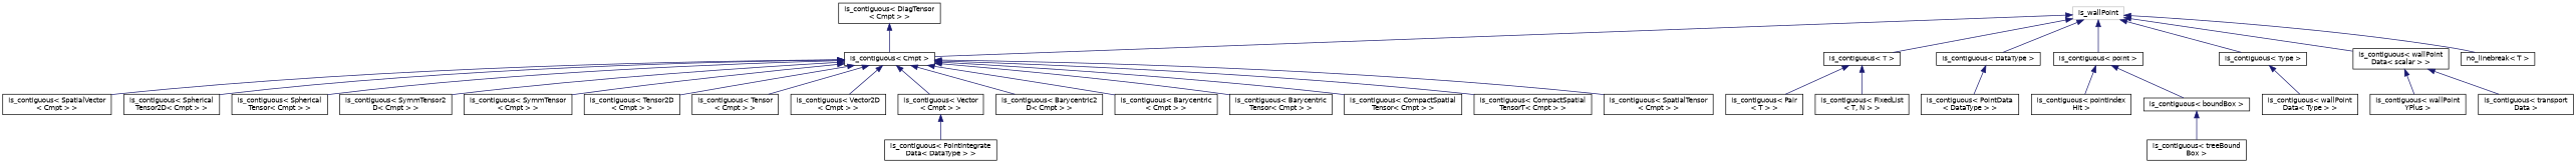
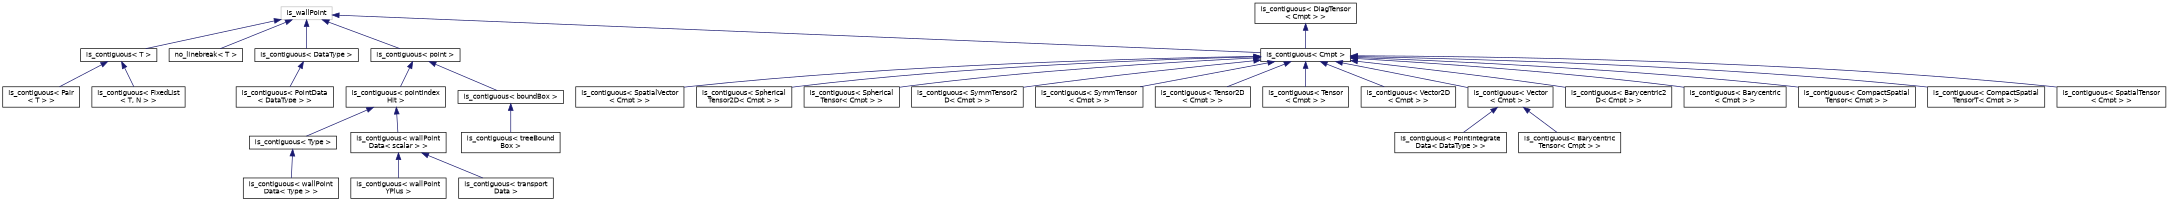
  digraph {
    rankdir=TB
    node [color=black fontname=Helvetica fontsize=10 shape=record]
    edge [color=midnightblue dir=back fontname=Helvetica fontsize=10 labelfontname=Helvetica labelfontsize=10 style=solid]
    n1 [color=grey75 height=0.2 label=is_wallPoint width=0.4]
    n2 [height=0.2 label="no_linebreak\< T \>" width=0.4]
    n3 [height=0.2 label="is_contiguous\< T \>" width=0.4]
    n4 [height=0.2 label="is_contiguous\< Cmpt \>" width=0.4]
    n5 [height=0.2 label="is_contiguous\< DataType \>" width=0.4]
    n6 [height=0.2 label="is_contiguous\< point \>" width=0.4]
    n7 [height=0.2 label="is_contiguous\< Type \>" width=0.4]
    n8 [height=0.2 label="is_contiguous\< wallPoint\lData\< scalar \> \>" width=0.4]
    n9 [height=0.2 label="is_contiguous\< FixedList\l\< T, N \> \>" width=0.4]
    n10 [height=0.2 label="is_contiguous\< Pair\l\< T \> \>" width=0.4]
    n11 [height=0.2 label="is_contiguous\< Barycentric2\lD\< Cmpt \> \>" width=0.4]
    n12 [height=0.2 label="is_contiguous\< Barycentric\l\< Cmpt \> \>" width=0.4]
    n13 [height=0.2 label="is_contiguous\< Barycentric\lTensor\< Cmpt \> \>" width=0.4]
    n14 [height=0.2 label="is_contiguous\< CompactSpatial\lTensor\< Cmpt \> \>" width=0.4]
    n15 [height=0.2 label="is_contiguous\< CompactSpatial\lTensorT\< Cmpt \> \>" width=0.4]
    n16 [height=0.2 label="is_contiguous\< SpatialTensor\l\< Cmpt \> \>" width=0.4]
    n17 [height=0.2 label="is_contiguous\< SpatialVector\l\< Cmpt \> \>" width=0.4]
    n18 [height=0.2 label="is_contiguous\< Spherical\lTensor2D\< Cmpt \> \>" width=0.4]
    n19 [height=0.2 label="is_contiguous\< Spherical\lTensor\< Cmpt \> \>" width=0.4]
    n20 [height=0.2 label="is_contiguous\< SymmTensor2\lD\< Cmpt \> \>" width=0.4]
    n21 [height=0.2 label="is_contiguous\< SymmTensor\l\< Cmpt \> \>" width=0.4]
    n22 [height=0.2 label="is_contiguous\< Tensor2D\l\< Cmpt \> \>" width=0.4]
    n23 [height=0.2 label="is_contiguous\< Tensor\l\< Cmpt \> \>" width=0.4]
    n24 [height=0.2 label="is_contiguous\< Vector2D\l\< Cmpt \> \>" width=0.4]
    n25 [height=0.2 label="is_contiguous\< Vector\l\< Cmpt \> \>" width=0.4]
    n26 [height=0.2 label="is_contiguous\< PointData\l\< DataType \> \>" width=0.4]
    n27 [height=0.2 label="is_contiguous\< boundBox \>" width=0.4]
    n28 [height=0.2 label="is_contiguous\< pointIndex\lHit \>" width=0.4]
    n29 [height=0.2 label="is_contiguous\< wallPoint\lData\< Type \> \>" width=0.4]
    n30 [height=0.2 label="is_contiguous\< transport\lData \>" width=0.4]
    n31 [height=0.2 label="is_contiguous\< wallPoint\lYPlus \>" width=0.4]
    n32 [height=0.2 label="is_contiguous\< DiagTensor\l\< Cmpt \> \>" width=0.4]
    n33 [height=0.2 label="is_contiguous\< PointIntegrate\lData\< DataType \> \>" width=0.4]
    n34 [height=0.2 label="is_contiguous\< treeBound\lBox \>" width=0.4]
    n1 -> n2
    n1 -> n3
    n1 -> n4
    n1 -> n5
    n1 -> n6
-   n1 -> n7
-   n1 -> n8
+   n28 -> n7
+   n28 -> n8
    n3 -> n9
    n3 -> n10
    n4 -> n11
    n4 -> n12
-   n4 -> n13
+   n25 -> n13
    n4 -> n14
    n4 -> n15
    n4 -> n16
    n4 -> n17
    n4 -> n18
    n4 -> n19
    n4 -> n20
    n4 -> n21
    n4 -> n22
    n4 -> n23
    n4 -> n24
    n4 -> n25
    n5 -> n26
    n6 -> n27
    n6 -> n28
    n7 -> n29
    n8 -> n30
    n8 -> n31
    n25 -> n33
    n27 -> n34
    n32 -> n4
  }
